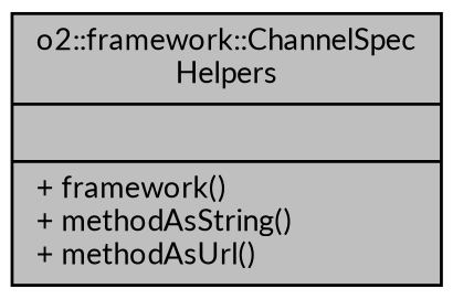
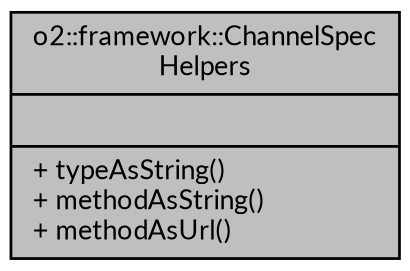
  digraph {
    fontname=Lato
-   n1 [color=black fillcolor=grey75 fontcolor=black fontname=Lato fontsize=10 height=0.2 label="{o2::framework::ChannelSpec\lHelpers\n||+ framework()\l+ methodAsString()\l+ methodAsUrl()\l}" shape=record style=filled width=0.4]
+   n1 [color=black fillcolor=grey75 fontcolor=black fontname=Lato fontsize=10 height=0.2 label="{o2::framework::ChannelSpec\lHelpers\n||+ typeAsString()\l+ methodAsString()\l+ methodAsUrl()\l}" shape=record style=filled width=0.4]
  }
